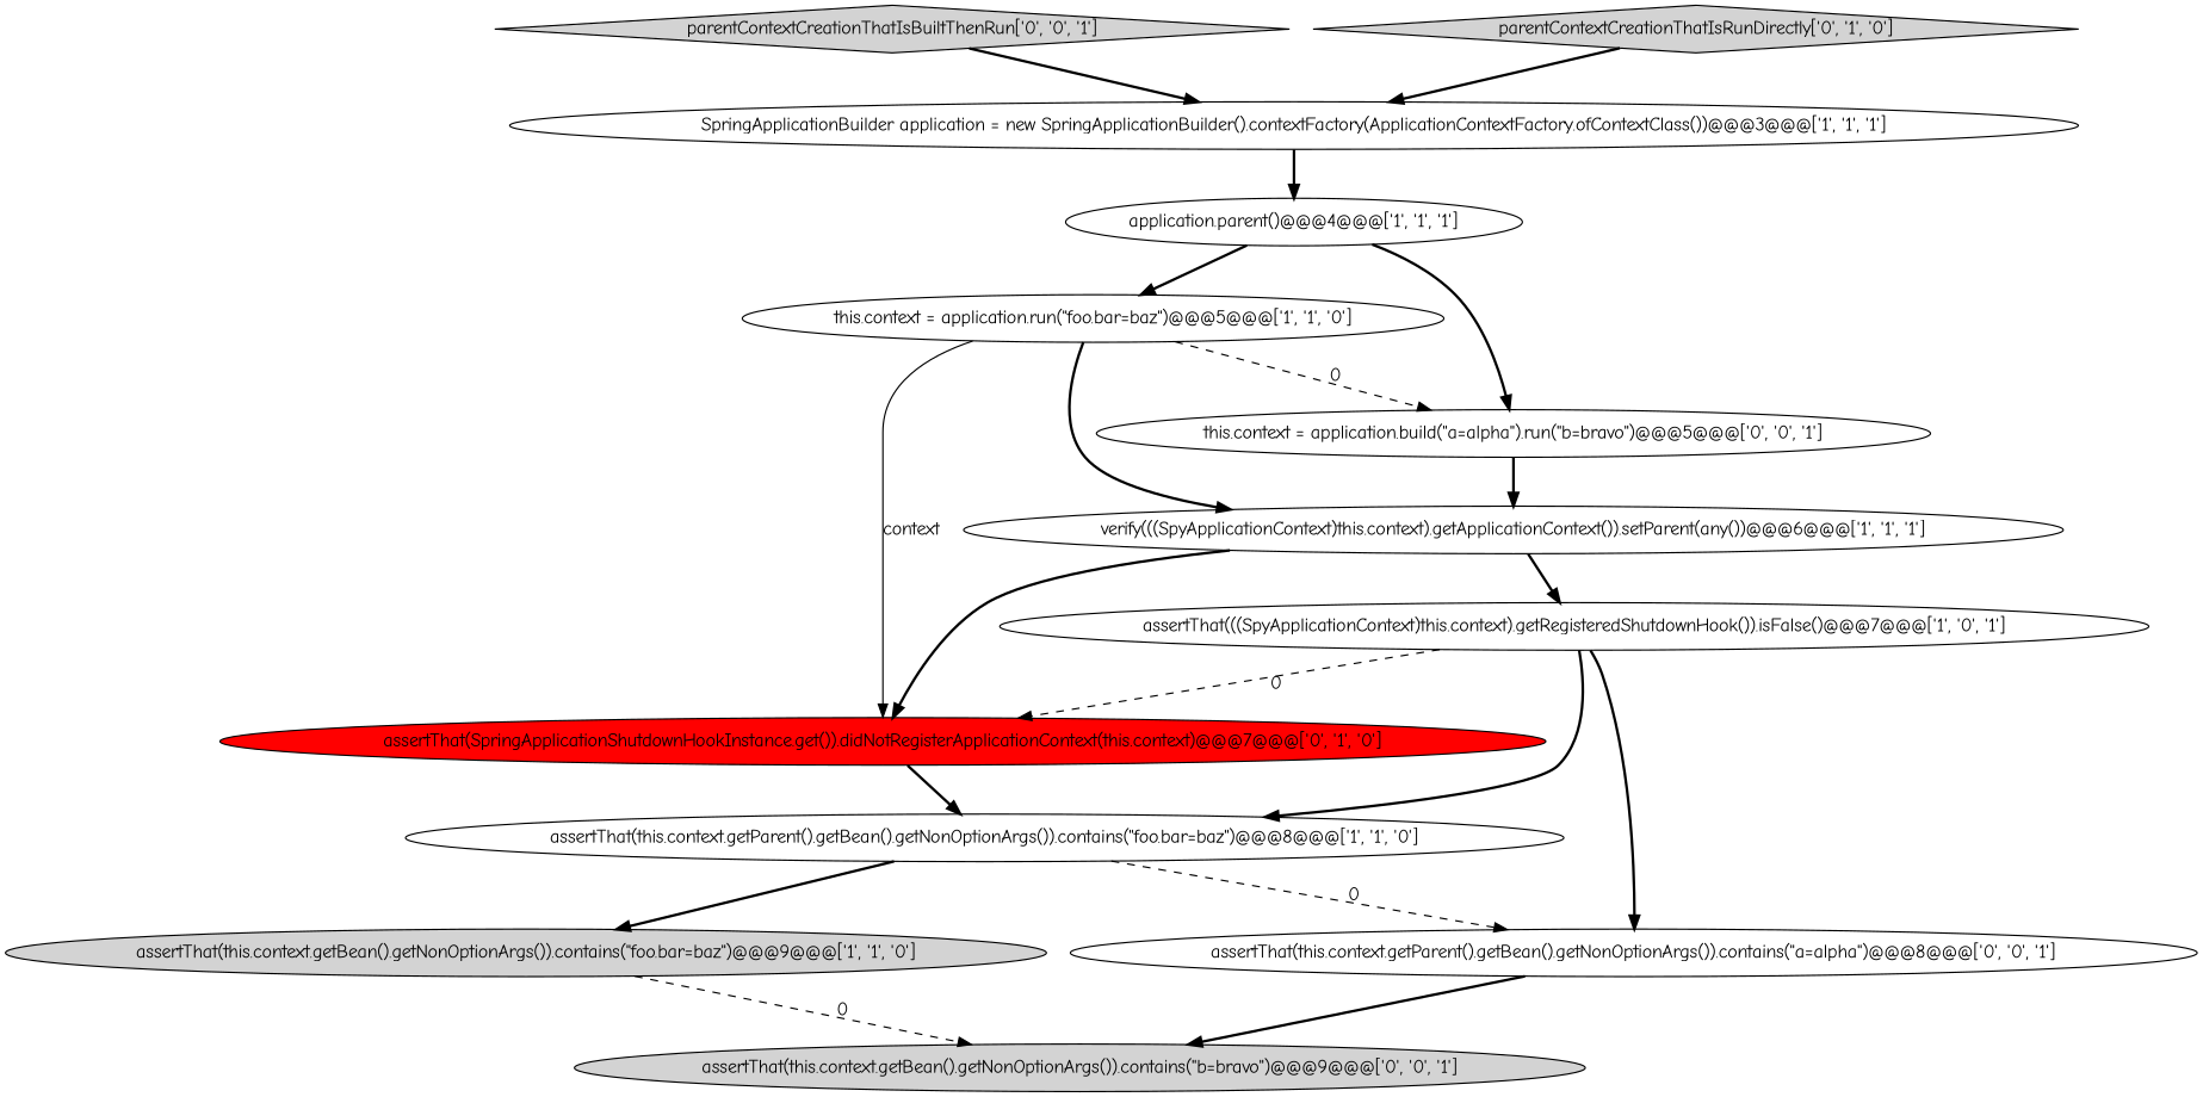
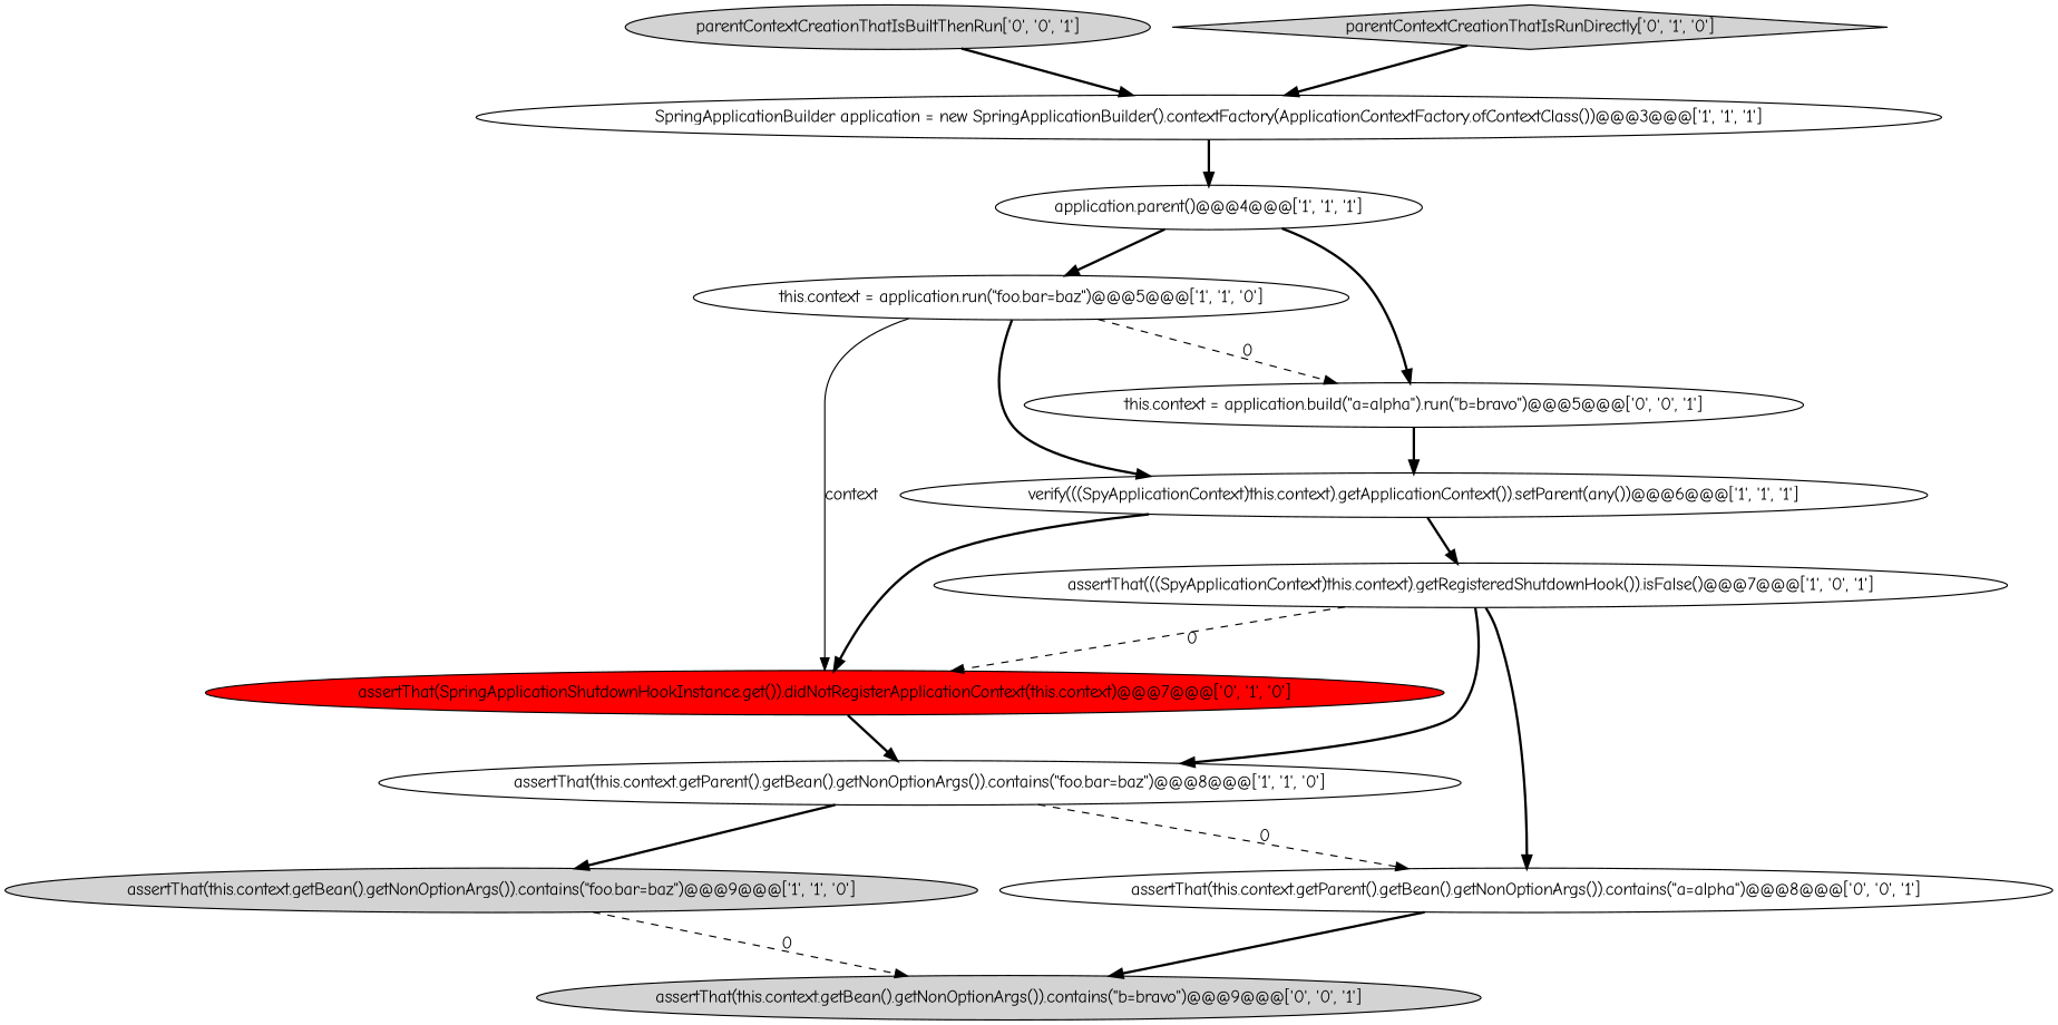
  digraph {
    fontname="Comic Neue"
    node [fillcolor=white fontname="Comic Neue" shape=ellipse style=filled]
    edge [fontname="Comic Neue" style=bold]
-   n1 [fillcolor=lightgray label="parentContextCreationThatIsBuiltThenRun['0', '0', '1']" shape=diamond]
+   n1 [fillcolor=lightgray label="parentContextCreationThatIsBuiltThenRun['0', '0', '1']"]
    n2 [label="SpringApplicationBuilder application = new SpringApplicationBuilder().contextFactory(ApplicationContextFactory.ofContextClass())@@@3@@@['1', '1', '1']"]
    n3 [label="application.parent()@@@4@@@['1', '1', '1']"]
    n4 [label="assertThat(this.context.getParent().getBean().getNonOptionArgs()).contains(\"foo.bar=baz\")@@@8@@@['1', '1', '0']"]
    n5 [fillcolor=lightgray label="assertThat(this.context.getBean().getNonOptionArgs()).contains(\"foo.bar=baz\")@@@9@@@['1', '1', '0']"]
    n6 [label="assertThat(this.context.getParent().getBean().getNonOptionArgs()).contains(\"a=alpha\")@@@8@@@['0', '0', '1']"]
    n7 [fillcolor=lightgray label="assertThat(this.context.getBean().getNonOptionArgs()).contains(\"b=bravo\")@@@9@@@['0', '0', '1']"]
    n8 [label="this.context = application.run(\"foo.bar=baz\")@@@5@@@['1', '1', '0']"]
    n9 [fillcolor=red label="assertThat(SpringApplicationShutdownHookInstance.get()).didNotRegisterApplicationContext(this.context)@@@7@@@['0', '1', '0']"]
    n10 [label="verify(((SpyApplicationContext)this.context).getApplicationContext()).setParent(any())@@@6@@@['1', '1', '1']"]
    n11 [label="this.context = application.build(\"a=alpha\").run(\"b=bravo\")@@@5@@@['0', '0', '1']"]
    n12 [label="assertThat(((SpyApplicationContext)this.context).getRegisteredShutdownHook()).isFalse()@@@7@@@['1', '0', '1']"]
    n13 [fillcolor=lightgray label="parentContextCreationThatIsRunDirectly['0', '1', '0']" shape=diamond]
    n1 -> n2
    n2 -> n3
    n3 -> n8
    n3 -> n11
    n4 -> n5
    n4 -> n6 [label=0 style=dashed]
    n5 -> n7 [label=0 style=dashed]
    n6 -> n7
    n8 -> n9 [label=context style=solid]
    n8 -> n10
    n8 -> n11 [label=0 style=dashed]
    n9 -> n4
    n10 -> n9
    n10 -> n12
    n11 -> n10
    n12 -> n4
    n12 -> n6
    n12 -> n9 [label=0 style=dashed]
    n13 -> n2
  }
